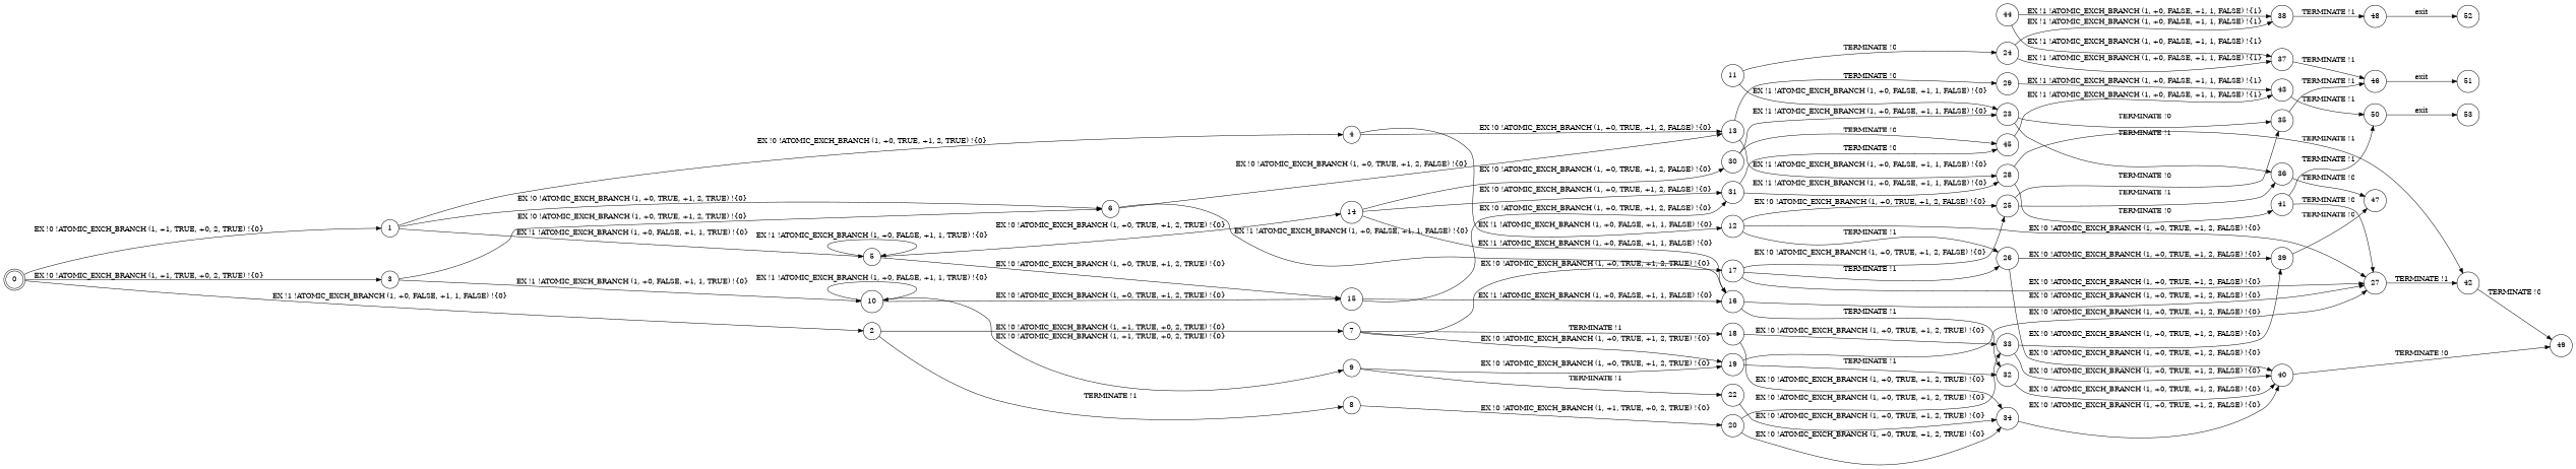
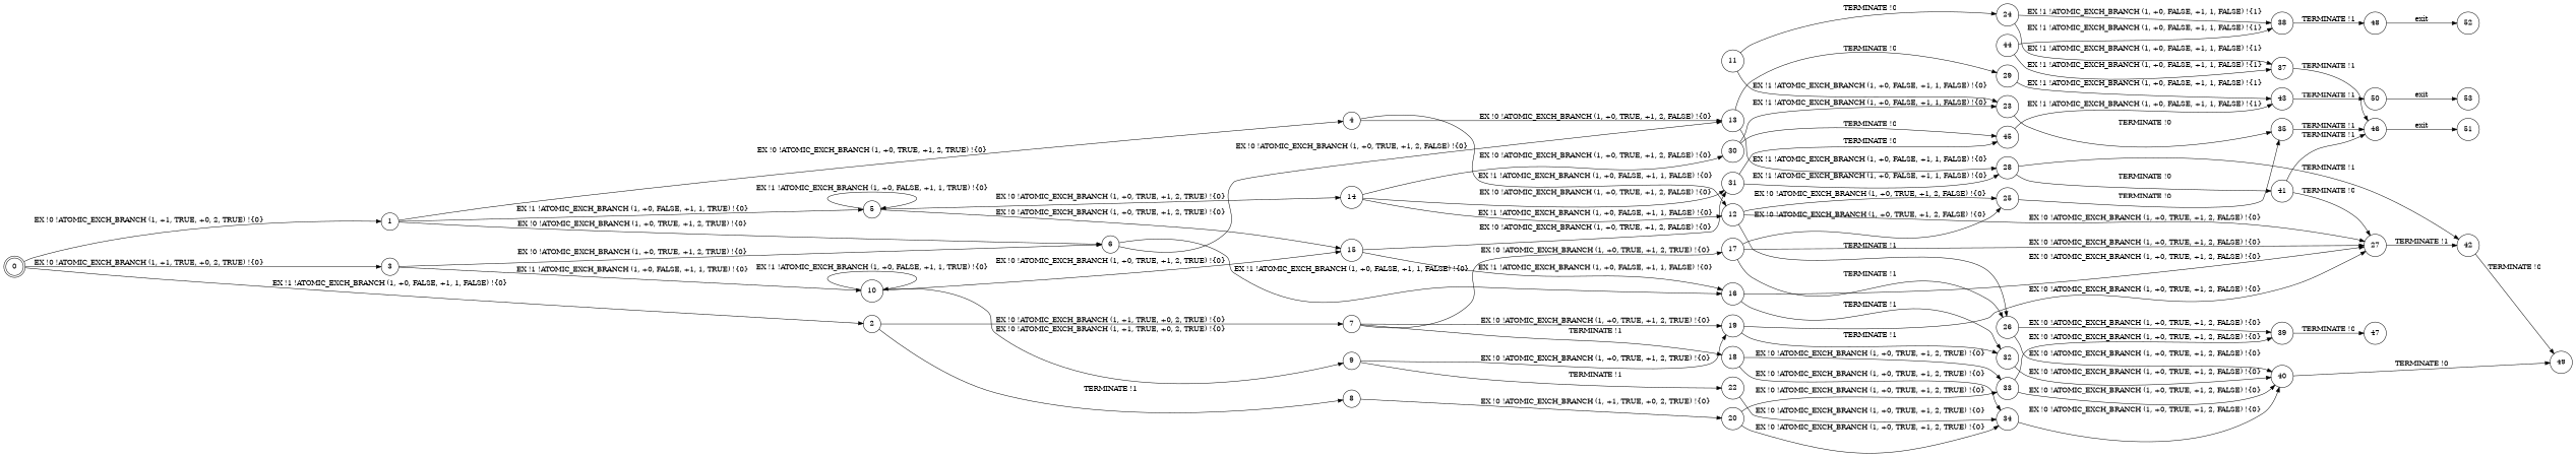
  digraph {
    rankdir=LR
    node [shape=circle]
    0 [peripheries=2]
    1
    2
    3
    4
    5
    6
    7
    8
    10
    12
    13
    14
    15
    16
    17
    18
    19
    20
    9
    22
    11
    23
    24
    25
    26
    27
    28
    29
    30
    31
    32
    33
    34
    35
-   36
    37
    38
    39
    40
    42
    41
    43
    45
    46
    47
    48
    49
    50
    44
    51
    52
    53
    0 -> 1 [label="EX !0 !ATOMIC_EXCH_BRANCH (1, +1, TRUE, +0, 2, TRUE) !{0}"]
    0 -> 2 [label="EX !1 !ATOMIC_EXCH_BRANCH (1, +0, FALSE, +1, 1, FALSE) !{0}"]
    0 -> 3 [label="EX !0 !ATOMIC_EXCH_BRANCH (1, +1, TRUE, +0, 2, TRUE) !{0}"]
    1 -> 4 [label="EX !0 !ATOMIC_EXCH_BRANCH (1, +0, TRUE, +1, 2, TRUE) !{0}"]
    1 -> 5 [label="EX !1 !ATOMIC_EXCH_BRANCH (1, +0, FALSE, +1, 1, TRUE) !{0}"]
    1 -> 6 [label="EX !0 !ATOMIC_EXCH_BRANCH (1, +0, TRUE, +1, 2, TRUE) !{0}"]
    2 -> 7 [label="EX !0 !ATOMIC_EXCH_BRANCH (1, +1, TRUE, +0, 2, TRUE) !{0}"]
    2 -> 8 [label="TERMINATE !1"]
    3 -> 6 [label="EX !0 !ATOMIC_EXCH_BRANCH (1, +0, TRUE, +1, 2, TRUE) !{0}"]
    3 -> 10 [label="EX !1 !ATOMIC_EXCH_BRANCH (1, +0, FALSE, +1, 1, TRUE) !{0}"]
    4 -> 12 [label="EX !1 !ATOMIC_EXCH_BRANCH (1, +0, FALSE, +1, 1, FALSE) !{0}"]
    4 -> 13 [label="EX !0 !ATOMIC_EXCH_BRANCH (1, +0, TRUE, +1, 2, FALSE) !{0}"]
    5 -> 5 [label="EX !1 !ATOMIC_EXCH_BRANCH (1, +0, FALSE, +1, 1, TRUE) !{0}"]
    5 -> 14 [label="EX !0 !ATOMIC_EXCH_BRANCH (1, +0, TRUE, +1, 2, TRUE) !{0}"]
    5 -> 15 [label="EX !0 !ATOMIC_EXCH_BRANCH (1, +0, TRUE, +1, 2, TRUE) !{0}"]
    6 -> 13 [label="EX !0 !ATOMIC_EXCH_BRANCH (1, +0, TRUE, +1, 2, FALSE) !{0}"]
    6 -> 16 [label="EX !1 !ATOMIC_EXCH_BRANCH (1, +0, FALSE, +1, 1, FALSE) !{0}"]
    7 -> 17 [label="EX !0 !ATOMIC_EXCH_BRANCH (1, +0, TRUE, +1, 2, TRUE) !{0}"]
    7 -> 18 [label="TERMINATE !1"]
    7 -> 19 [label="EX !0 !ATOMIC_EXCH_BRANCH (1, +0, TRUE, +1, 2, TRUE) !{0}"]
    8 -> 20 [label="EX !0 !ATOMIC_EXCH_BRANCH (1, +1, TRUE, +0, 2, TRUE) !{0}"]
    10 -> 10 [label="EX !1 !ATOMIC_EXCH_BRANCH (1, +0, FALSE, +1, 1, TRUE) !{0}"]
    10 -> 15 [label="EX !0 !ATOMIC_EXCH_BRANCH (1, +0, TRUE, +1, 2, TRUE) !{0}"]
    10 -> 9 [label="EX !0 !ATOMIC_EXCH_BRANCH (1, +1, TRUE, +0, 2, TRUE) !{0}"]
    12 -> 25 [label="EX !0 !ATOMIC_EXCH_BRANCH (1, +0, TRUE, +1, 2, FALSE) !{0}"]
    12 -> 26 [label="TERMINATE !1"]
    12 -> 27 [label="EX !0 !ATOMIC_EXCH_BRANCH (1, +0, TRUE, +1, 2, FALSE) !{0}"]
    13 -> 28 [label="EX !1 !ATOMIC_EXCH_BRANCH (1, +0, FALSE, +1, 1, FALSE) !{0}"]
    13 -> 29 [label="TERMINATE !0"]
-   14 -> 16 [label="EX !1 !ATOMIC_EXCH_BRANCH (1, +0, FALSE, +1, 1, FALSE) !{0}"]
+   14 -> 12 [label="EX !1 !ATOMIC_EXCH_BRANCH (1, +0, FALSE, +1, 1, FALSE) !{0}"]
    14 -> 30 [label="EX !0 !ATOMIC_EXCH_BRANCH (1, +0, TRUE, +1, 2, FALSE) !{0}"]
    14 -> 31 [label="EX !0 !ATOMIC_EXCH_BRANCH (1, +0, TRUE, +1, 2, FALSE) !{0}"]
    15 -> 16 [label="EX !1 !ATOMIC_EXCH_BRANCH (1, +0, FALSE, +1, 1, FALSE) !{0}"]
    15 -> 31 [label="EX !0 !ATOMIC_EXCH_BRANCH (1, +0, TRUE, +1, 2, FALSE) !{0}"]
    16 -> 27 [label="EX !0 !ATOMIC_EXCH_BRANCH (1, +0, TRUE, +1, 2, FALSE) !{0}"]
    16 -> 32 [label="TERMINATE !1"]
    17 -> 25 [label="EX !0 !ATOMIC_EXCH_BRANCH (1, +0, TRUE, +1, 2, FALSE) !{0}"]
    17 -> 26 [label="TERMINATE !1"]
    17 -> 27 [label="EX !0 !ATOMIC_EXCH_BRANCH (1, +0, TRUE, +1, 2, FALSE) !{0}"]
    18 -> 33 [label="EX !0 !ATOMIC_EXCH_BRANCH (1, +0, TRUE, +1, 2, TRUE) !{0}"]
    18 -> 34 [label="EX !0 !ATOMIC_EXCH_BRANCH (1, +0, TRUE, +1, 2, TRUE) !{0}"]
    19 -> 27 [label="EX !0 !ATOMIC_EXCH_BRANCH (1, +0, TRUE, +1, 2, FALSE) !{0}"]
    19 -> 32 [label="TERMINATE !1"]
    20 -> 33 [label="EX !0 !ATOMIC_EXCH_BRANCH (1, +0, TRUE, +1, 2, TRUE) !{0}"]
    20 -> 34 [label="EX !0 !ATOMIC_EXCH_BRANCH (1, +0, TRUE, +1, 2, TRUE) !{0}"]
    9 -> 19 [label="EX !0 !ATOMIC_EXCH_BRANCH (1, +0, TRUE, +1, 2, TRUE) !{0}"]
    9 -> 22 [label="TERMINATE !1"]
    22 -> 34 [label="EX !0 !ATOMIC_EXCH_BRANCH (1, +0, TRUE, +1, 2, TRUE) !{0}"]
    11 -> 23 [label="EX !1 !ATOMIC_EXCH_BRANCH (1, +0, FALSE, +1, 1, FALSE) !{0}"]
    11 -> 24 [label="TERMINATE !0"]
    23 -> 35 [label="TERMINATE !0"]
-   23 -> 36 [label="TERMINATE !1"]
    24 -> 37 [label="EX !1 !ATOMIC_EXCH_BRANCH (1, +0, FALSE, +1, 1, FALSE) !{1}"]
    24 -> 38 [label="EX !1 !ATOMIC_EXCH_BRANCH (1, +0, FALSE, +1, 1, FALSE) !{1}"]
    25 -> 35 [label="TERMINATE !0"]
-   25 -> 36 [label="TERMINATE !1"]
    26 -> 39 [label="EX !0 !ATOMIC_EXCH_BRANCH (1, +0, TRUE, +1, 2, FALSE) !{0}"]
    26 -> 40 [label="EX !0 !ATOMIC_EXCH_BRANCH (1, +0, TRUE, +1, 2, FALSE) !{0}"]
    27 -> 42 [label="TERMINATE !1"]
    28 -> 42 [label="TERMINATE !1"]
    28 -> 41 [label="TERMINATE !0"]
    29 -> 43 [label="EX !1 !ATOMIC_EXCH_BRANCH (1, +0, FALSE, +1, 1, FALSE) !{1}"]
    30 -> 23 [label="EX !1 !ATOMIC_EXCH_BRANCH (1, +0, FALSE, +1, 1, FALSE) !{0}"]
    30 -> 45 [label="TERMINATE !0"]
    31 -> 28 [label="EX !1 !ATOMIC_EXCH_BRANCH (1, +0, FALSE, +1, 1, FALSE) !{0}"]
    31 -> 45 [label="TERMINATE !0"]
    32 -> 40 [label="EX !0 !ATOMIC_EXCH_BRANCH (1, +0, TRUE, +1, 2, FALSE) !{0}"]
    33 -> 39 [label="EX !0 !ATOMIC_EXCH_BRANCH (1, +0, TRUE, +1, 2, FALSE) !{0}"]
    33 -> 40 [label="EX !0 !ATOMIC_EXCH_BRANCH (1, +0, TRUE, +1, 2, FALSE) !{0}"]
    34 -> 40 [label="EX !0 !ATOMIC_EXCH_BRANCH (1, +0, TRUE, +1, 2, FALSE) !{0}"]
    35 -> 46 [label="TERMINATE !1"]
-   36 -> 47 [label="TERMINATE !0"]
    37 -> 46 [label="TERMINATE !1"]
    38 -> 48 [label="TERMINATE !1"]
    39 -> 47 [label="TERMINATE !0"]
    40 -> 49 [label="TERMINATE !0"]
    42 -> 49 [label="TERMINATE !0"]
    41 -> 27 [label="TERMINATE !0"]
-   41 -> 50 [label="TERMINATE !1"]
+   41 -> 46 [label="TERMINATE !1"]
    43 -> 50 [label="TERMINATE !1"]
    45 -> 43 [label="EX !1 !ATOMIC_EXCH_BRANCH (1, +0, FALSE, +1, 1, FALSE) !{1}"]
    46 -> 51 [label=exit]
    48 -> 52 [label=exit]
    50 -> 53 [label=exit]
    44 -> 37 [label="EX !1 !ATOMIC_EXCH_BRANCH (1, +0, FALSE, +1, 1, FALSE) !{1}"]
    44 -> 38 [label="EX !1 !ATOMIC_EXCH_BRANCH (1, +0, FALSE, +1, 1, FALSE) !{1}"]
  }
